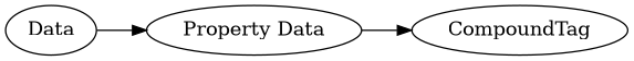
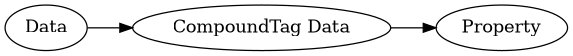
  digraph {
    rankdir=LR
-   n1 [label=CompoundTag]
+   n1 [label=Property]
    n2 [label=Data]
-   n3 [label="Property Data"]
+   n3 [label="CompoundTag Data"]
    subgraph sub_1 {
      rank=max
      n1
    }
    n2 -> n3
    n3 -> n1
  }
